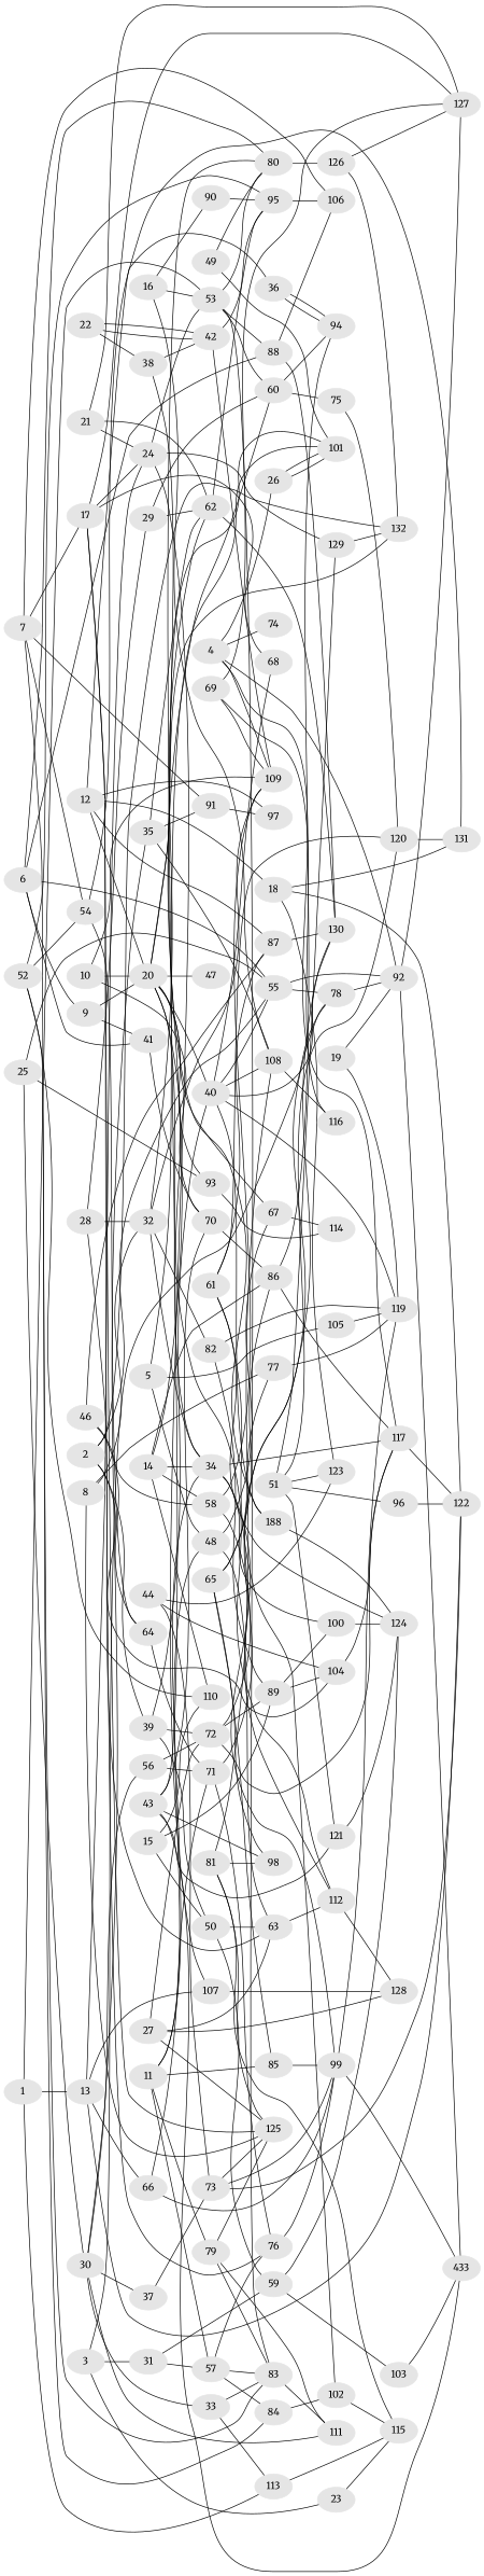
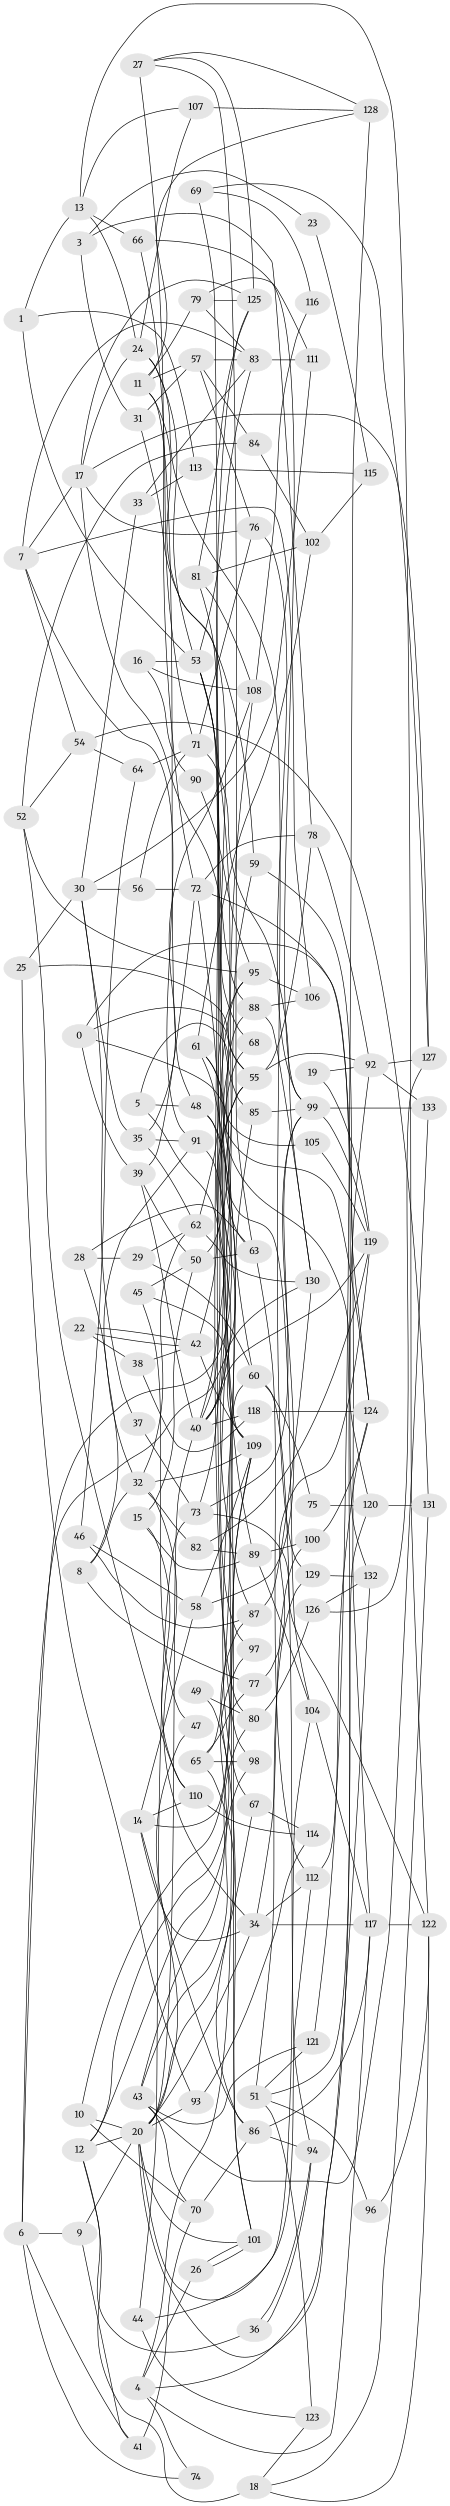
  graph {
    fontname=Merriweather
    rankdir=LR
    node [color=gray90 fontname=Merriweather style=filled]
    edge [fontname=Merriweather]
    1
    13
    53
    113
    24
    66
    107
    122
    88
    83
    60
    80
    115
-   2
+   2 [label=0]
    39
    55
    104
    132
    50
    40
    72
    78
    92
    117
    3
    23
    31
    57
    59
    4
    26
    74
    109
    101
    127
-   133 [label=433]
+   133
    5
    48
    105
    67
    63
    119
    6
    9
    41
    20
    70
    106
    130
    7
    17
    54
    91
    68
    76
    125
    131
    64
    111
    97
    8
    32
    77
    34
    62
    82
    47
    93
    112
    10
    86
    11
    79
    85
    128
    84
    99
    12
    18
    36
    87
    123
    94
    129
    71
    14
    58
    110
    100
    75
    114
    15
    89
    16
    90
    108
    95
    116
    19
-   118 [label=188]
-   21
+   118
    22
    38
    42
    25
    30
    33
    35
    37
    56
    27
    28
    29
    73
-   103
    124
    43
    98
    121
    126
    44
+   45
    46
    49
    51
    96
    120
    52
    102
    61
    65
    69
    81
    1 -- 13
    1 -- 53
    1 -- 113
    13 -- 24
    13 -- 66
    13 -- 107
    13 -- 122
    53 -- 88
    53 -- 83
    53 -- 60
    53 -- 80
    113 -- 115
    24 -- 53
    24 -- 107
    24 -- 129
    66 -- 99
    66 -- 71
    107 -- 128
    88 -- 106
    88 -- 130
    83 -- 111
    60 -- 94
    60 -- 75
    80 -- 126
    2 -- 39
    2 -- 55
    2 -- 104
    2 -- 132
    39 -- 50
    39 -- 40
    39 -- 72
    55 -- 78
    55 -- 92
    104 -- 117
    50 -- 59
    50 -- 63
    40 -- 55
    40 -- 119
    40 -- 130
    40 -- 68
    40 -- 108
    40 -- 118
    72 -- 78
    72 -- 117
    72 -- 89
    78 -- 92
    92 -- 127
    92 -- 133
    117 -- 122
    3 -- 78
    3 -- 23
    3 -- 31
    23 -- 115
    31 -- 57
    31 -- 59
    57 -- 83
    57 -- 76
    57 -- 84
-   59 -- 103
    59 -- 124
    4 -- 92
    4 -- 117
    4 -- 26
    4 -- 74
    4 -- 109
    26 -- 101
    26 -- 101
    5 -- 101
    5 -- 48
    5 -- 105
    48 -- 67
    48 -- 63
    105 -- 119
    67 -- 114
    63 -- 112
    6 -- 88
    6 -- 55
-   6 -- 80
+   6 -- 74
    6 -- 9
    6 -- 41
    9 -- 41
    9 -- 20
    41 -- 70
    20 -- 132
    20 -- 40
    20 -- 101
    20 -- 67
    20 -- 34
    20 -- 47
    20 -- 93
    20 -- 112
    70 -- 86
    7 -- 83
    7 -- 106
    7 -- 17
    7 -- 54
    7 -- 91
    17 -- 24
    17 -- 127
    17 -- 68
    17 -- 76
    17 -- 125
    54 -- 131
    54 -- 64
    91 -- 97
    76 -- 99
    64 -- 71
-   8 -- 125
+   8 -- 91
    8 -- 32
    8 -- 77
    32 -- 109
    32 -- 34
    32 -- 62
    32 -- 82
    77 -- 119
    34 -- 117
    34 -- 112
    34 -- 100
    62 -- 130
    62 -- 95
    82 -- 119
    82 -- 89
    93 -- 114
    112 -- 128
    10 -- 109
    10 -- 20
    10 -- 70
    86 -- 117
    86 -- 94
    11 -- 57
    11 -- 48
    11 -- 79
    11 -- 85
-   11 -- 34
+   11 -- 128
    79 -- 83
    79 -- 125
    79 -- 111
    85 -- 99
    84 -- 102
    99 -- 133
    99 -- 119
    12 -- 20
    12 -- 97
    12 -- 18
    12 -- 36
    12 -- 87
    18 -- 122
    18 -- 131
    18 -- 123
    36 -- 94
    36 -- 94
    87 -- 130
    129 -- 132
    71 -- 130
    71 -- 76
    14 -- 60
    14 -- 34
    14 -- 86
    14 -- 58
    14 -- 110
    58 -- 109
    58 -- 99
+   110 -- 114
    100 -- 124
    75 -- 120
    15 -- 50
    15 -- 110
    15 -- 89
    89 -- 104
    89 -- 100
    16 -- 53
    16 -- 90
    16 -- 108
    90 -- 95
    108 -- 116
    95 -- 106
    19 -- 92
    19 -- 119
    118 -- 124
-   21 -- 24
-   21 -- 127
-   21 -- 62
    22 -- 38
    22 -- 42
    22 -- 42
    38 -- 118
    38 -- 42
    42 -- 109
    42 -- 95
    25 -- 55
    25 -- 93
    25 -- 30
    30 -- 111
    30 -- 33
    30 -- 35
    30 -- 37
    30 -- 56
    33 -- 113
    33 -- 83
    35 -- 91
    35 -- 62
    35 -- 108
    37 -- 73
    56 -- 72
    56 -- 71
    27 -- 72
    27 -- 63
    27 -- 125
    27 -- 128
    28 -- 63
    28 -- 32
    28 -- 29
    29 -- 60
    29 -- 62
    73 -- 122
    73 -- 125
    73 -- 99
-   103 -- 133
    43 -- 80
    43 -- 133
    43 -- 70
    43 -- 98
    43 -- 121
    121 -- 124
    126 -- 132
    126 -- 127
    44 -- 104
    44 -- 123
    44 -- 73
+   45 -- 50
+   45 -- 109
+   45 -- 47
    46 -- 64
    46 -- 87
    46 -- 58
    49 -- 80
    49 -- 101
    51 -- 123
    51 -- 129
    51 -- 121
    51 -- 96
    51 -- 120
    96 -- 122
    120 -- 131
    52 -- 54
    52 -- 84
    52 -- 110
    52 -- 95
    102 -- 115
    61 -- 87
    61 -- 124
    61 -- 120
    61 -- 102
    65 -- 77
    65 -- 86
    65 -- 85
    65 -- 98
    69 -- 109
    69 -- 127
    69 -- 116
-   81 -- 115
+   81 -- 102
    81 -- 125
    81 -- 108
    81 -- 98
  }
